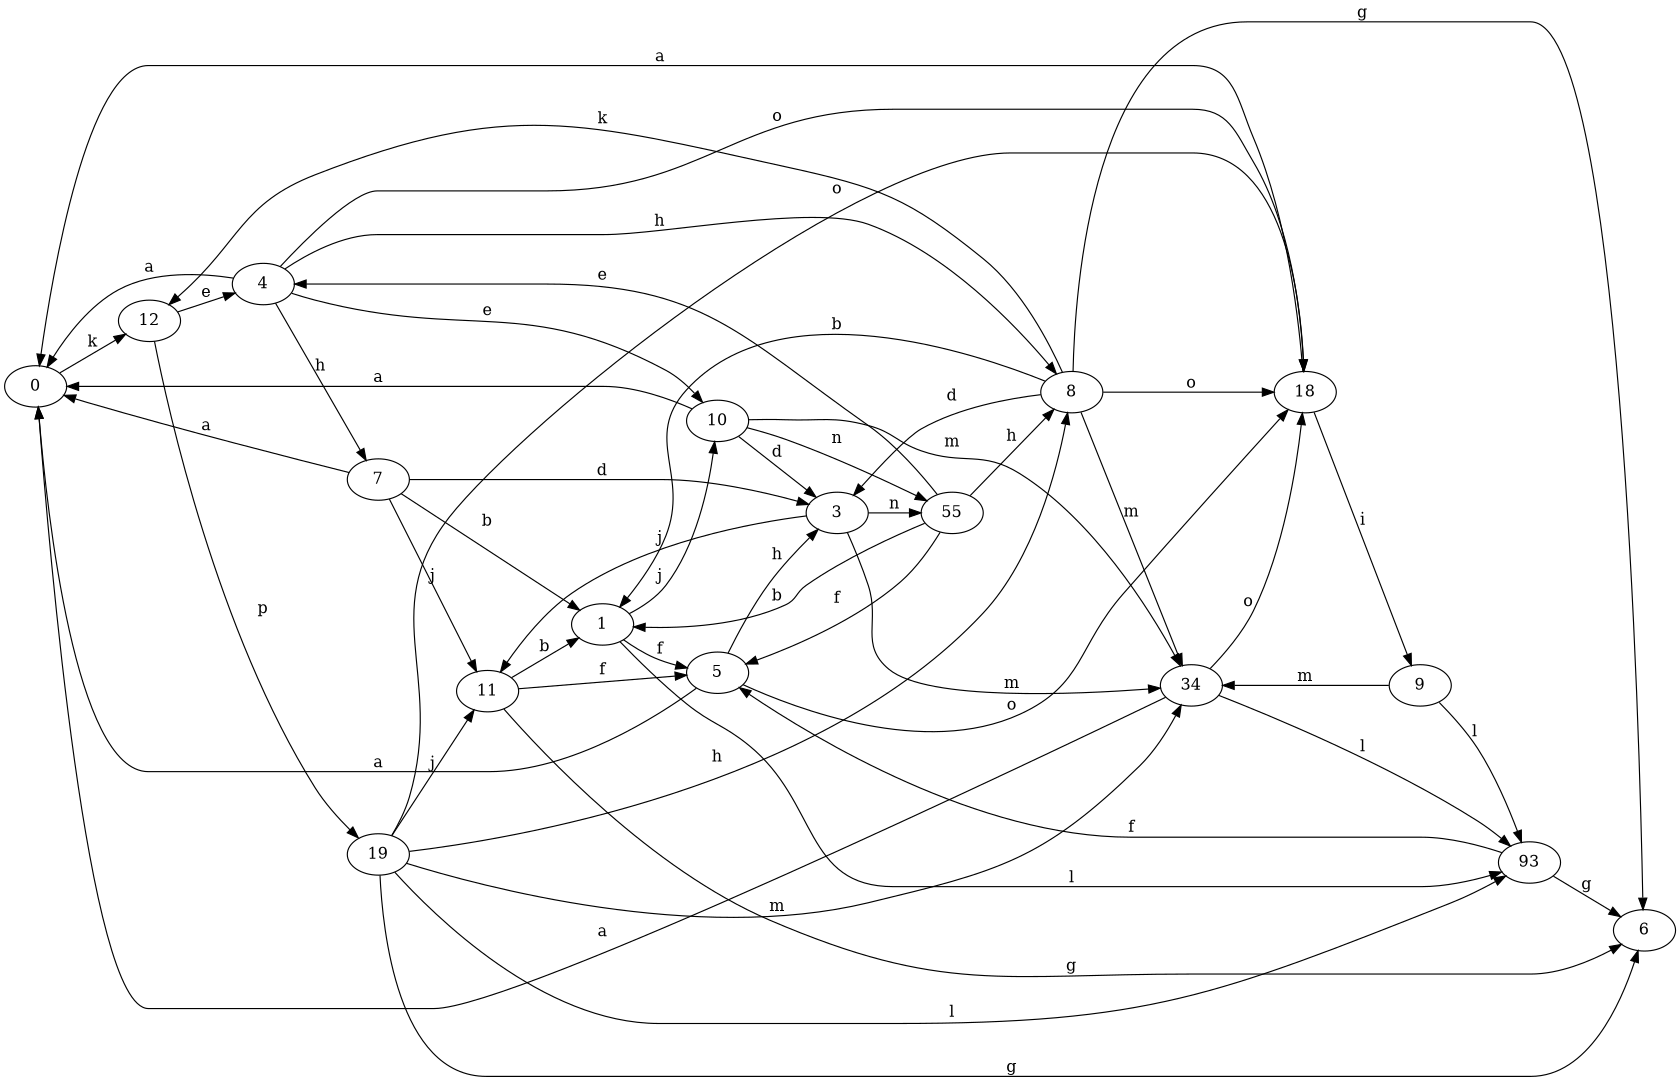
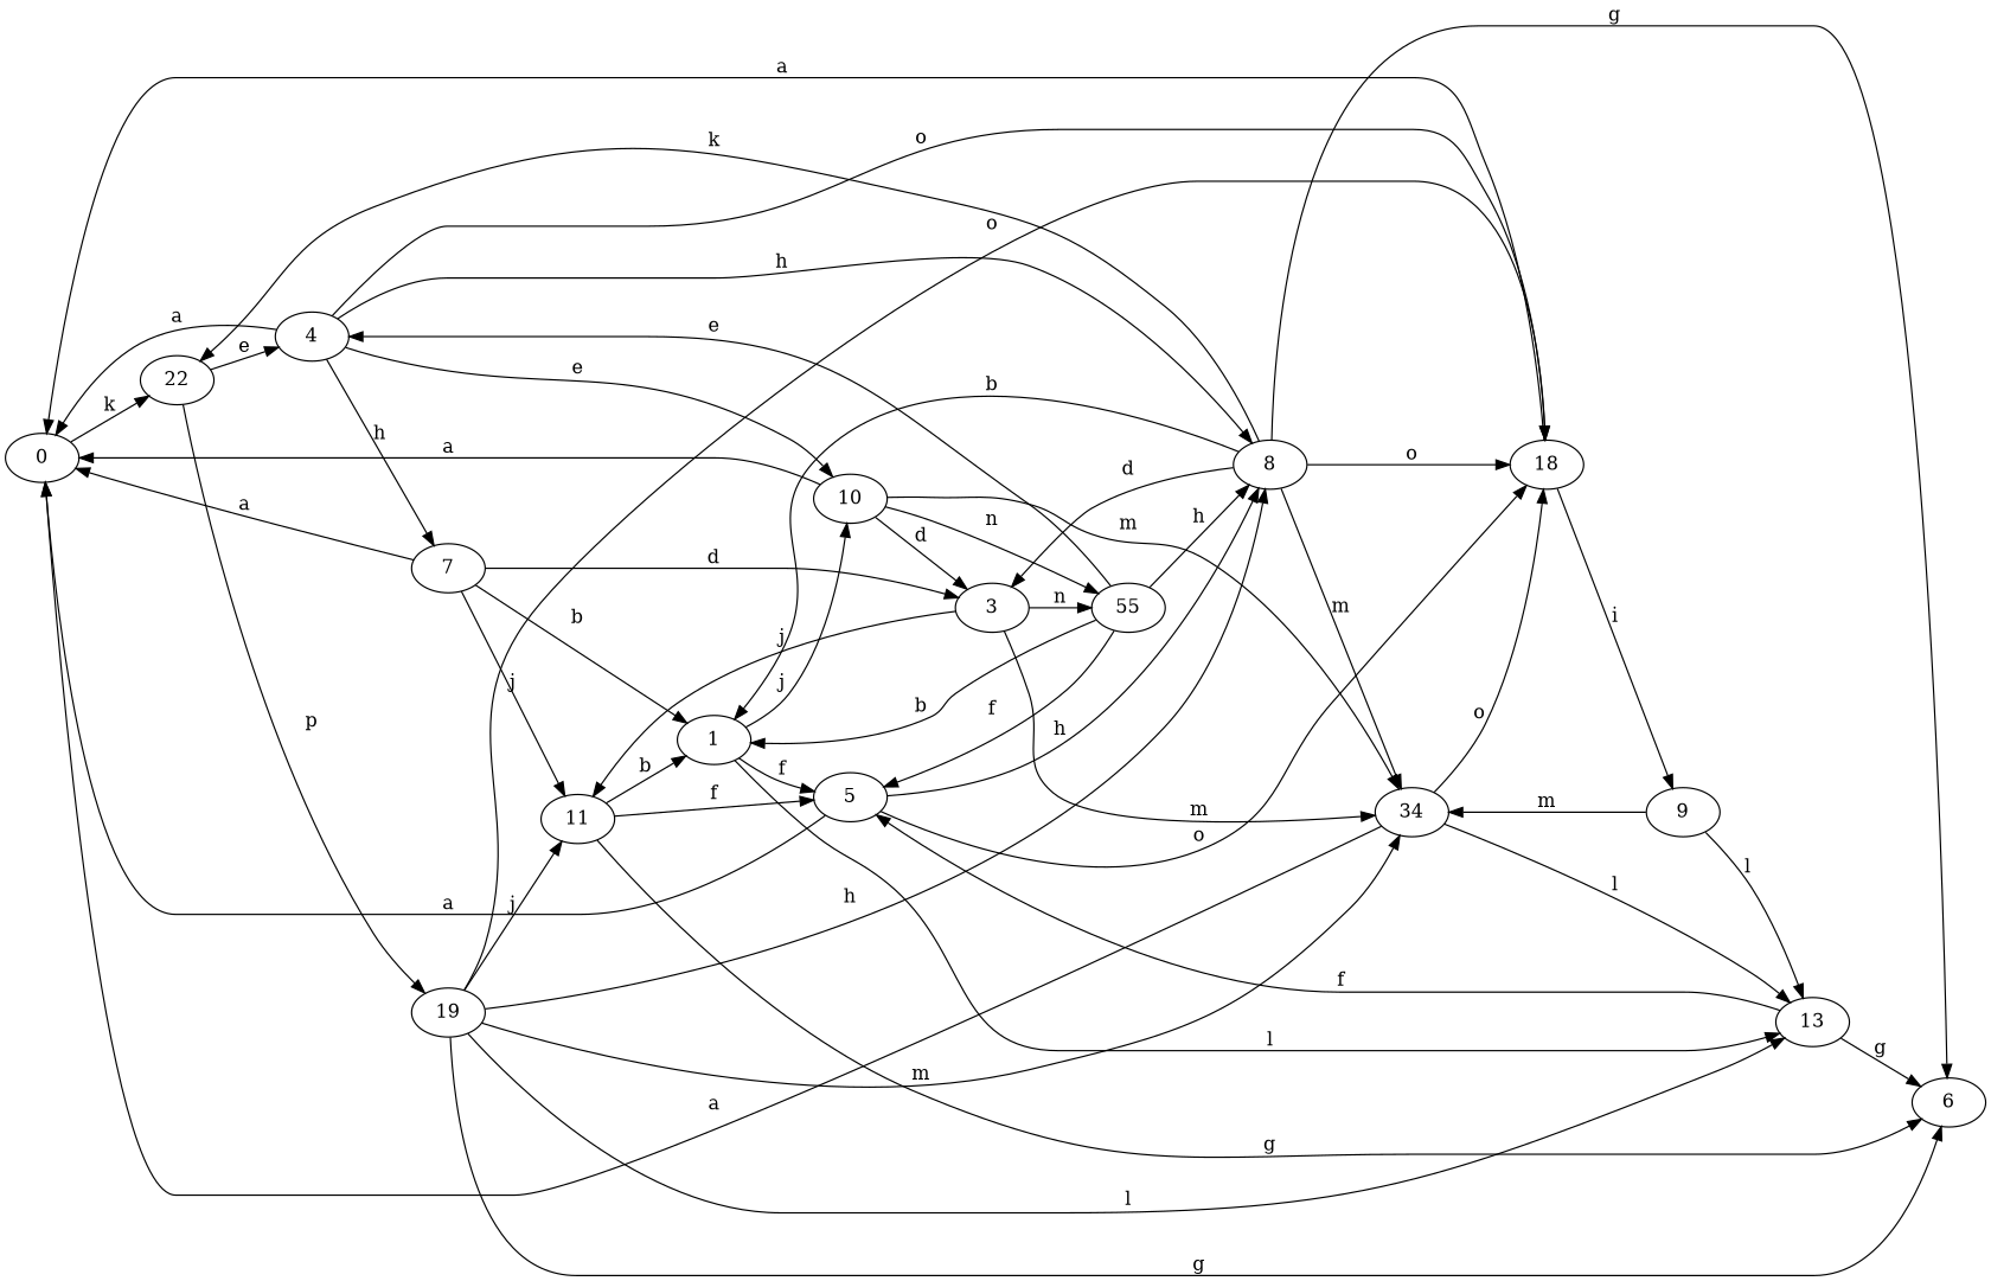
  strict digraph {
    rankdir=LR
    0
-   12
+   12 [label=22]
    4
    19
    1
    5
    10
-   13 [label=93]
+   13
    8
    18
    3
    n12 [label=34]
    n13 [label=55]
    6
    11
    7
    9
    0 -> 12 [label=k]
    12 -> 4 [label=e]
    12 -> 19 [label=p]
    4 -> 0 [label=a]
    4 -> 10 [label=e]
    4 -> 8 [label=h]
    4 -> 18 [label=o]
    4 -> 7 [label=h]
    19 -> 13 [label=l]
    19 -> 8 [label=h]
    19 -> 18 [label=o]
    19 -> n12 [label=m]
    19 -> 6 [label=g]
    19 -> 11 [label=j]
    1 -> 5 [label=f]
    1 -> 10 [label=j]
    1 -> 13 [label=l]
    5 -> 0 [label=a]
-   5 -> 3 [label=h]
+   5 -> 8 [label=h]
    5 -> 18 [label=o]
    10 -> 0 [label=a]
    10 -> 3 [label=d]
    10 -> n12 [label=m]
    10 -> n13 [label=n]
    13 -> 5 [label=f]
    13 -> 6 [label=g]
    8 -> 12 [label=k]
    8 -> 1 [label=b]
    8 -> 18 [label=o]
    8 -> 3 [label=d]
    8 -> n12 [label=m]
    8 -> 6 [label=g]
    18 -> 0 [label=a]
    18 -> 9 [label=i]
    3 -> n12 [label=m]
    3 -> n13 [label=n]
    3 -> 11 [label=j]
    n12 -> 0 [label=a]
    n12 -> 13 [label=l]
    n12 -> 18 [label=o]
    n13 -> 4 [label=e]
    n13 -> 1 [label=b]
    n13 -> 5 [label=f]
    n13 -> 8 [label=h]
    11 -> 1 [label=b]
    11 -> 5 [label=f]
    11 -> 6 [label=g]
    7 -> 0 [label=a]
    7 -> 1 [label=b]
    7 -> 3 [label=d]
    7 -> 11 [label=j]
    9 -> 13 [label=l]
    9 -> n12 [label=m]
  }
